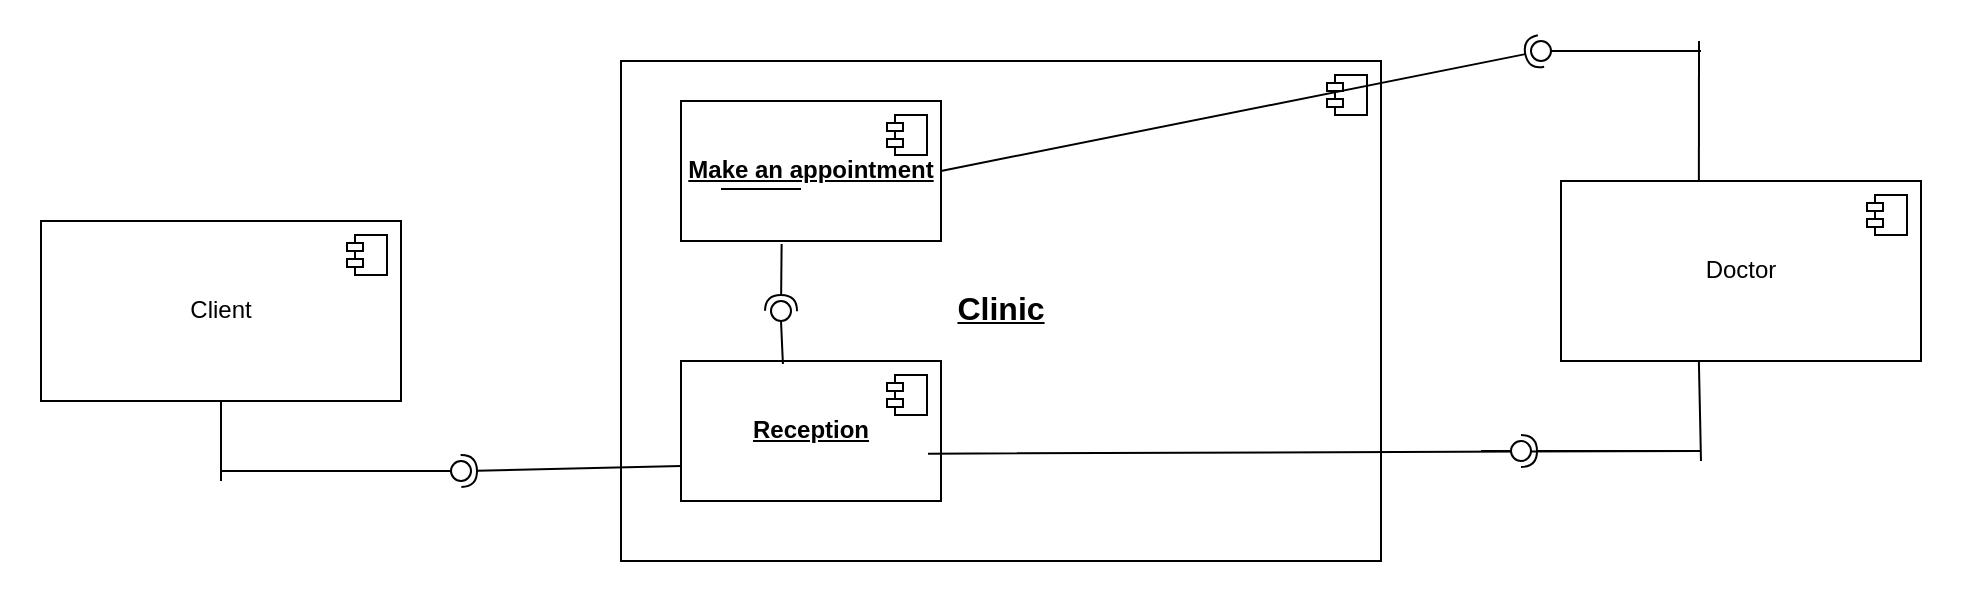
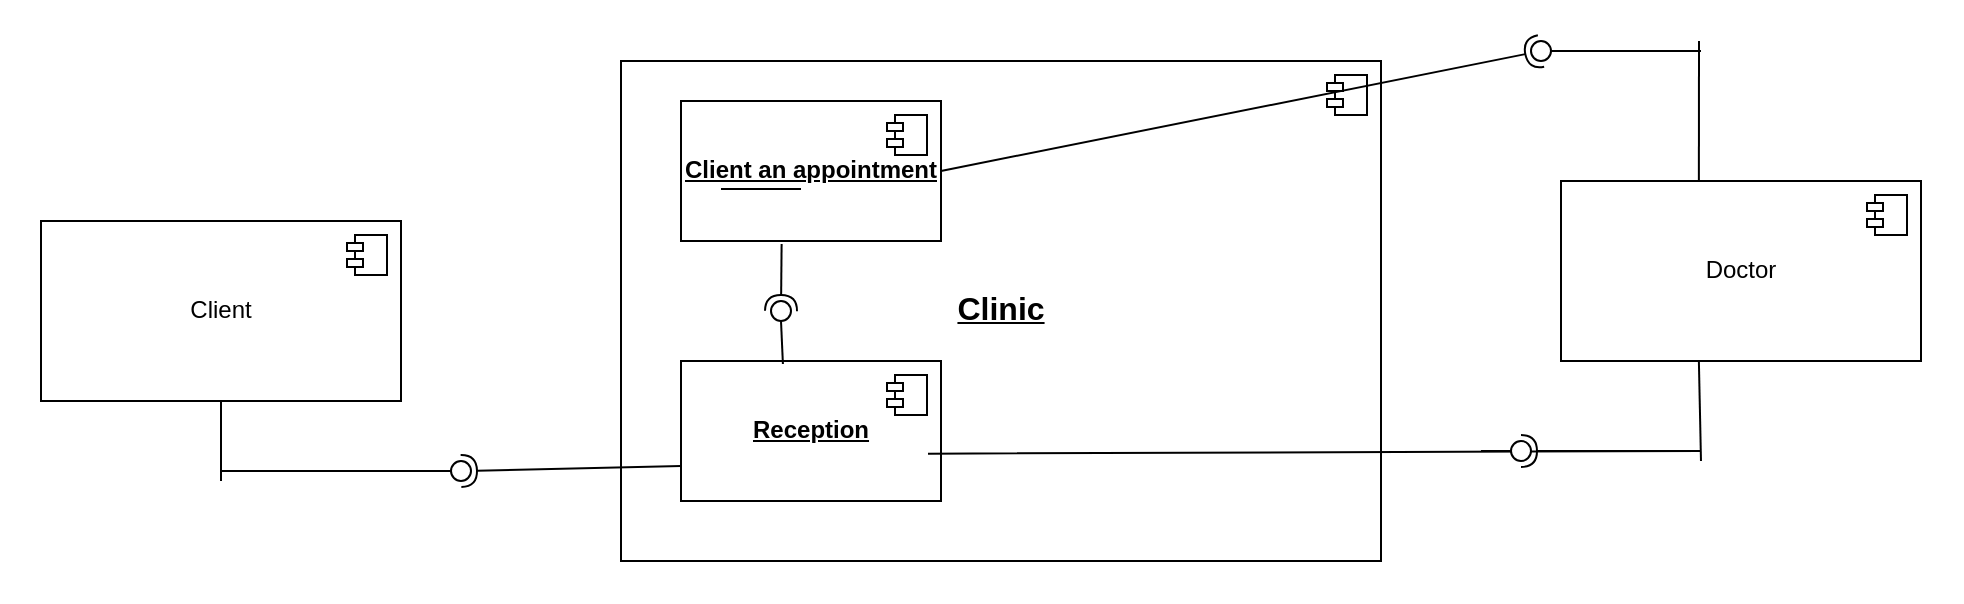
  <mxCell id="0" />
  <mxCell id="1" parent="0" />
  <mxCell id="2" value="Client" style="html=1;dropTarget=0;" vertex="1" parent="1"><mxGeometry x="20" y="110" width="180" height="90" as="geometry" /></mxCell>
  <mxCell id="3" value="" style="shape=module;jettyWidth=8;jettyHeight=4;" vertex="1" parent="2"><mxGeometry x="1" width="20" height="20" relative="1" as="geometry"><mxPoint x="-27" y="7" as="offset" /></mxGeometry></mxCell>
  <mxCell id="4" value="Doctor" style="html=1;dropTarget=0;" vertex="1" parent="1"><mxGeometry x="780" y="90" width="180" height="90" as="geometry" /></mxCell>
  <mxCell id="5" value="" style="shape=module;jettyWidth=8;jettyHeight=4;" vertex="1" parent="4"><mxGeometry x="1" width="20" height="20" relative="1" as="geometry"><mxPoint x="-27" y="7" as="offset" /></mxGeometry></mxCell>
  <mxCell id="6" value="&lt;div&gt;&lt;u&gt;&lt;b&gt;&lt;font style=&quot;font-size: 14px;&quot;&gt;&lt;br&gt;&lt;/font&gt;&lt;/b&gt;&lt;/u&gt;&lt;/div&gt;&lt;div&gt;&lt;u&gt;&lt;b&gt;&lt;font size=&quot;3&quot;&gt;Clinic&lt;/font&gt;&lt;/b&gt;&lt;/u&gt;&lt;/div&gt;&lt;div&gt;&lt;u&gt;&lt;b&gt;&lt;font size=&quot;3&quot;&gt;&lt;br&gt;&lt;/font&gt;&lt;/b&gt;&lt;/u&gt;&lt;/div&gt;" style="html=1;dropTarget=0;" vertex="1" parent="1"><mxGeometry x="310" y="30" width="380" height="250" as="geometry" /></mxCell>
  <mxCell id="7" value="" style="shape=module;jettyWidth=8;jettyHeight=4;" vertex="1" parent="6"><mxGeometry x="1" width="20" height="20" relative="1" as="geometry"><mxPoint x="-27" y="7" as="offset" /></mxGeometry></mxCell>
- <mxCell id="8" value="&lt;u&gt;&lt;b&gt;Make an appointment&lt;/b&gt;&lt;/u&gt;" style="html=1;dropTarget=0;" vertex="1" parent="1"><mxGeometry x="340" y="50" width="130" height="70" as="geometry" /></mxCell>
+ <mxCell id="8" value="&lt;u&gt;&lt;b&gt;Client an appointment&lt;/b&gt;&lt;/u&gt;" style="html=1;dropTarget=0;" vertex="1" parent="1"><mxGeometry x="340" y="50" width="130" height="70" as="geometry" /></mxCell>
  <mxCell id="9" value="" style="shape=module;jettyWidth=8;jettyHeight=4;" vertex="1" parent="8"><mxGeometry x="1" width="20" height="20" relative="1" as="geometry"><mxPoint x="-27" y="7" as="offset" /></mxGeometry></mxCell>
  <mxCell id="10" value="&lt;div&gt;&lt;u&gt;&lt;b&gt;Reception&lt;/b&gt;&lt;/u&gt;&lt;/div&gt;" style="html=1;dropTarget=0;" vertex="1" parent="1"><mxGeometry x="340" y="180" width="130" height="70" as="geometry" /></mxCell>
  <mxCell id="11" value="" style="shape=module;jettyWidth=8;jettyHeight=4;" vertex="1" parent="10"><mxGeometry x="1" width="20" height="20" relative="1" as="geometry"><mxPoint x="-27" y="7" as="offset" /></mxGeometry></mxCell>
  <mxCell id="12" value="" style="line;strokeWidth=1;fillColor=none;align=left;verticalAlign=middle;spacingTop=-1;spacingLeft=3;spacingRight=3;rotatable=0;labelPosition=right;points=[];portConstraint=eastwest;strokeColor=inherit;fontSize=14;" vertex="1" parent="1"><mxGeometry x="360" y="90" width="40" height="8" as="geometry" /></mxCell>
  <mxCell id="13" value="" style="line;strokeWidth=1;fillColor=none;align=left;verticalAlign=middle;spacingTop=-1;spacingLeft=3;spacingRight=3;rotatable=0;labelPosition=right;points=[];portConstraint=eastwest;strokeColor=inherit;fontSize=14;" vertex="1" parent="1"><mxGeometry x="360" y="90" width="40" height="8" as="geometry" /></mxCell>
  <mxCell id="14" value="" style="rounded=0;orthogonalLoop=1;jettySize=auto;html=1;endArrow=none;endFill=0;sketch=0;sourcePerimeterSpacing=0;targetPerimeterSpacing=0;fontSize=14;" edge="1" target="16" parent="1"><mxGeometry relative="1" as="geometry"><mxPoint x="110" y="235" as="sourcePoint" /></mxGeometry></mxCell>
  <mxCell id="15" value="" style="rounded=0;orthogonalLoop=1;jettySize=auto;html=1;endArrow=halfCircle;endFill=0;entryX=0.5;entryY=0.5;endSize=6;strokeWidth=1;sketch=0;fontSize=14;exitX=0;exitY=0.75;exitDx=0;exitDy=0;" edge="1" target="16" parent="1" source="10"><mxGeometry relative="1" as="geometry"><mxPoint x="250" y="235" as="sourcePoint" /></mxGeometry></mxCell>
  <mxCell id="16" value="" style="ellipse;whiteSpace=wrap;html=1;align=center;aspect=fixed;resizable=0;points=[];outlineConnect=0;sketch=0;fontSize=14;" vertex="1" parent="1"><mxGeometry x="225" y="230" width="10" height="10" as="geometry" /></mxCell>
  <mxCell id="17" value="" style="endArrow=none;html=1;rounded=0;fontSize=14;entryX=0.5;entryY=1;entryDx=0;entryDy=0;" edge="1" parent="1" target="2"><mxGeometry width="50" height="50" relative="1" as="geometry"><mxPoint x="110" y="240" as="sourcePoint" /><mxPoint x="100" y="250" as="targetPoint" /></mxGeometry></mxCell>
  <mxCell id="18" value="" style="rounded=0;orthogonalLoop=1;jettySize=auto;html=1;endArrow=none;endFill=0;sketch=0;sourcePerimeterSpacing=0;targetPerimeterSpacing=0;fontSize=14;exitX=0.392;exitY=0.021;exitDx=0;exitDy=0;exitPerimeter=0;" edge="1" target="20" parent="1" source="10"><mxGeometry relative="1" as="geometry"><mxPoint x="370" y="155" as="sourcePoint" /></mxGeometry></mxCell>
  <mxCell id="19" value="" style="rounded=0;orthogonalLoop=1;jettySize=auto;html=1;endArrow=halfCircle;endFill=0;entryX=0.5;entryY=0.5;endSize=6;strokeWidth=1;sketch=0;fontSize=14;exitX=0.387;exitY=1.021;exitDx=0;exitDy=0;exitPerimeter=0;" edge="1" target="20" parent="1" source="8"><mxGeometry relative="1" as="geometry"><mxPoint x="410" y="155" as="sourcePoint" /></mxGeometry></mxCell>
  <mxCell id="20" value="" style="ellipse;whiteSpace=wrap;html=1;align=center;aspect=fixed;resizable=0;points=[];outlineConnect=0;sketch=0;fontSize=14;" vertex="1" parent="1"><mxGeometry x="385" y="150" width="10" height="10" as="geometry" /></mxCell>
  <mxCell id="21" value="" style="rounded=0;orthogonalLoop=1;jettySize=auto;html=1;endArrow=none;endFill=0;sketch=0;sourcePerimeterSpacing=0;targetPerimeterSpacing=0;fontSize=14;" edge="1" target="23" parent="1"><mxGeometry relative="1" as="geometry"><mxPoint x="850" y="25" as="sourcePoint" /></mxGeometry></mxCell>
  <mxCell id="22" value="" style="rounded=0;orthogonalLoop=1;jettySize=auto;html=1;endArrow=halfCircle;endFill=0;entryX=0.5;entryY=0.5;endSize=6;strokeWidth=1;sketch=0;fontSize=14;exitX=1;exitY=0.5;exitDx=0;exitDy=0;" edge="1" target="23" parent="1" source="8"><mxGeometry relative="1" as="geometry"><mxPoint x="790" y="25" as="sourcePoint" /></mxGeometry></mxCell>
  <mxCell id="23" value="" style="ellipse;whiteSpace=wrap;html=1;align=center;aspect=fixed;resizable=0;points=[];outlineConnect=0;sketch=0;fontSize=14;" vertex="1" parent="1"><mxGeometry x="765" y="20" width="10" height="10" as="geometry" /></mxCell>
  <mxCell id="24" value="" style="endArrow=none;html=1;rounded=0;fontSize=14;exitX=0.383;exitY=0.005;exitDx=0;exitDy=0;exitPerimeter=0;" edge="1" parent="1" source="4"><mxGeometry width="50" height="50" relative="1" as="geometry"><mxPoint x="870" y="80" as="sourcePoint" /><mxPoint x="849" y="20" as="targetPoint" /></mxGeometry></mxCell>
  <mxCell id="25" value="" style="rounded=0;orthogonalLoop=1;jettySize=auto;html=1;endArrow=none;endFill=0;sketch=0;sourcePerimeterSpacing=0;targetPerimeterSpacing=0;fontSize=14;" edge="1" target="27" parent="1"><mxGeometry relative="1" as="geometry"><mxPoint x="740" y="225" as="sourcePoint" /></mxGeometry></mxCell>
  <mxCell id="26" value="" style="rounded=0;orthogonalLoop=1;jettySize=auto;html=1;endArrow=halfCircle;endFill=0;entryX=0.5;entryY=0.5;endSize=6;strokeWidth=1;sketch=0;fontSize=14;exitX=0.95;exitY=0.662;exitDx=0;exitDy=0;exitPerimeter=0;" edge="1" target="27" parent="1" source="10"><mxGeometry relative="1" as="geometry"><mxPoint x="780" y="225" as="sourcePoint" /><Array as="points"><mxPoint x="850" y="225" /></Array></mxGeometry></mxCell>
  <mxCell id="27" value="" style="ellipse;whiteSpace=wrap;html=1;align=center;aspect=fixed;resizable=0;points=[];outlineConnect=0;sketch=0;fontSize=14;direction=east;" vertex="1" parent="1"><mxGeometry x="755" y="220" width="10" height="10" as="geometry" /></mxCell>
  <mxCell id="28" value="" style="endArrow=none;html=1;rounded=0;fontSize=14;entryX=0.383;entryY=1.002;entryDx=0;entryDy=0;entryPerimeter=0;" edge="1" parent="1" target="4"><mxGeometry width="50" height="50" relative="1" as="geometry"><mxPoint x="850" y="230" as="sourcePoint" /><mxPoint x="880" y="200" as="targetPoint" /></mxGeometry></mxCell>
